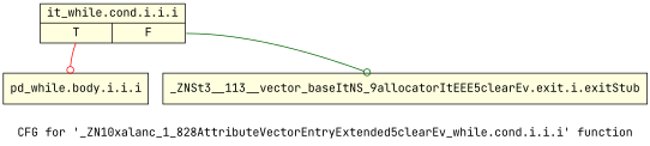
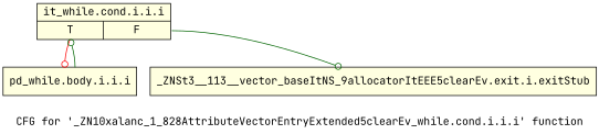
  digraph {
    fontname="JetBrains Mono"
    label="CFG for '_ZN10xalanc_1_828AttributeVectorEntryExtended5clearEv_while.cond.i.i.i' function"
    node [fillcolor=lightyellow fontname="JetBrains Mono" shape=record style=filled]
    edge [arrowhead=odot color=darkgreen fontname="JetBrains Mono"]
    n1 [label="{it_while.cond.i.i.i|{<s0>T|<s1>F}}"]
    n2 [label="{_ZNSt3__113__vector_baseItNS_9allocatorItEEE5clearEv.exit.i.exitStub}"]
    n3 [label="{pd_while.body.i.i.i}"]
    n1 -> n2 [tailport=s1]
    n1 -> n3 [color=red tailport=s0]
+   n3 -> n1
  }
